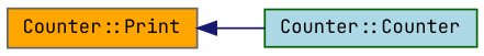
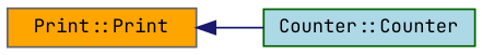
  digraph {
    rankdir=LR
    fontname="JetBrains Mono"
    node [fontname="JetBrains Mono" fontsize=10 shape=record style=filled]
-   n1 [color=gray40 fillcolor=orange fontcolor=black height=0.2 label="Counter::Print" width=0.4]
+   n1 [color=gray40 fillcolor=orange fontcolor=black height=0.2 label="Print::Print" width=0.4]
    n2 [color=darkgreen fillcolor=lightblue height=0.2 label="Counter::Counter" width=0.4]
    n1 -> n2 [color=midnightblue dir=back fontname="JetBrains Mono" fontsize=10 labelfontname=Helvetica labelfontsize=10 style=solid]
  }
